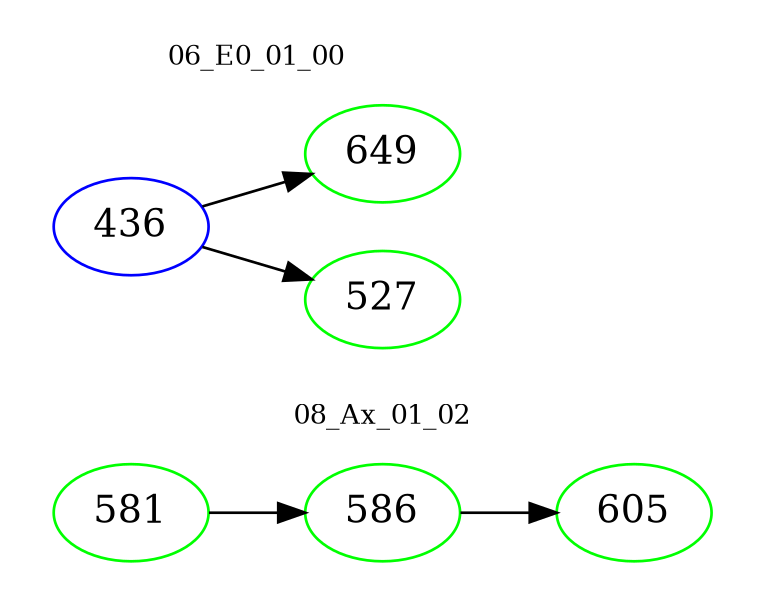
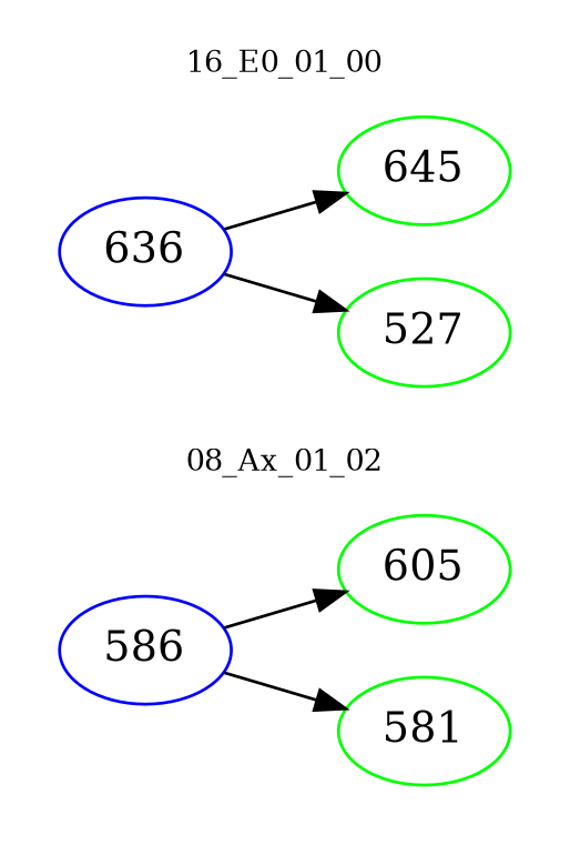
  digraph {
    rankdir=LR
    node [color=green]
    edge [color=black]
-   n1 [label=586]
+   n1 [color=blue label=586]
    n2 [label=581]
    n3 [label=605]
-   n4 [color=blue label=436]
+   n4 [color=blue label=636]
    n5 [label=527]
-   n6 [label=649]
+   n6 [label=645]
    subgraph cluster_1 {
      color=white
      fontsize=10
      label="08_Ax_01_02"
      n1
      n2
      n3
    }
    subgraph cluster_2 {
      color=white
      fontsize=10
-     label="06_E0_01_00"
+     label="16_E0_01_00"
      n4
      n5
      n6
    }
-   n2 -> n1
+   n1 -> n2
    n1 -> n3
    n4 -> n5
    n4 -> n6
  }
